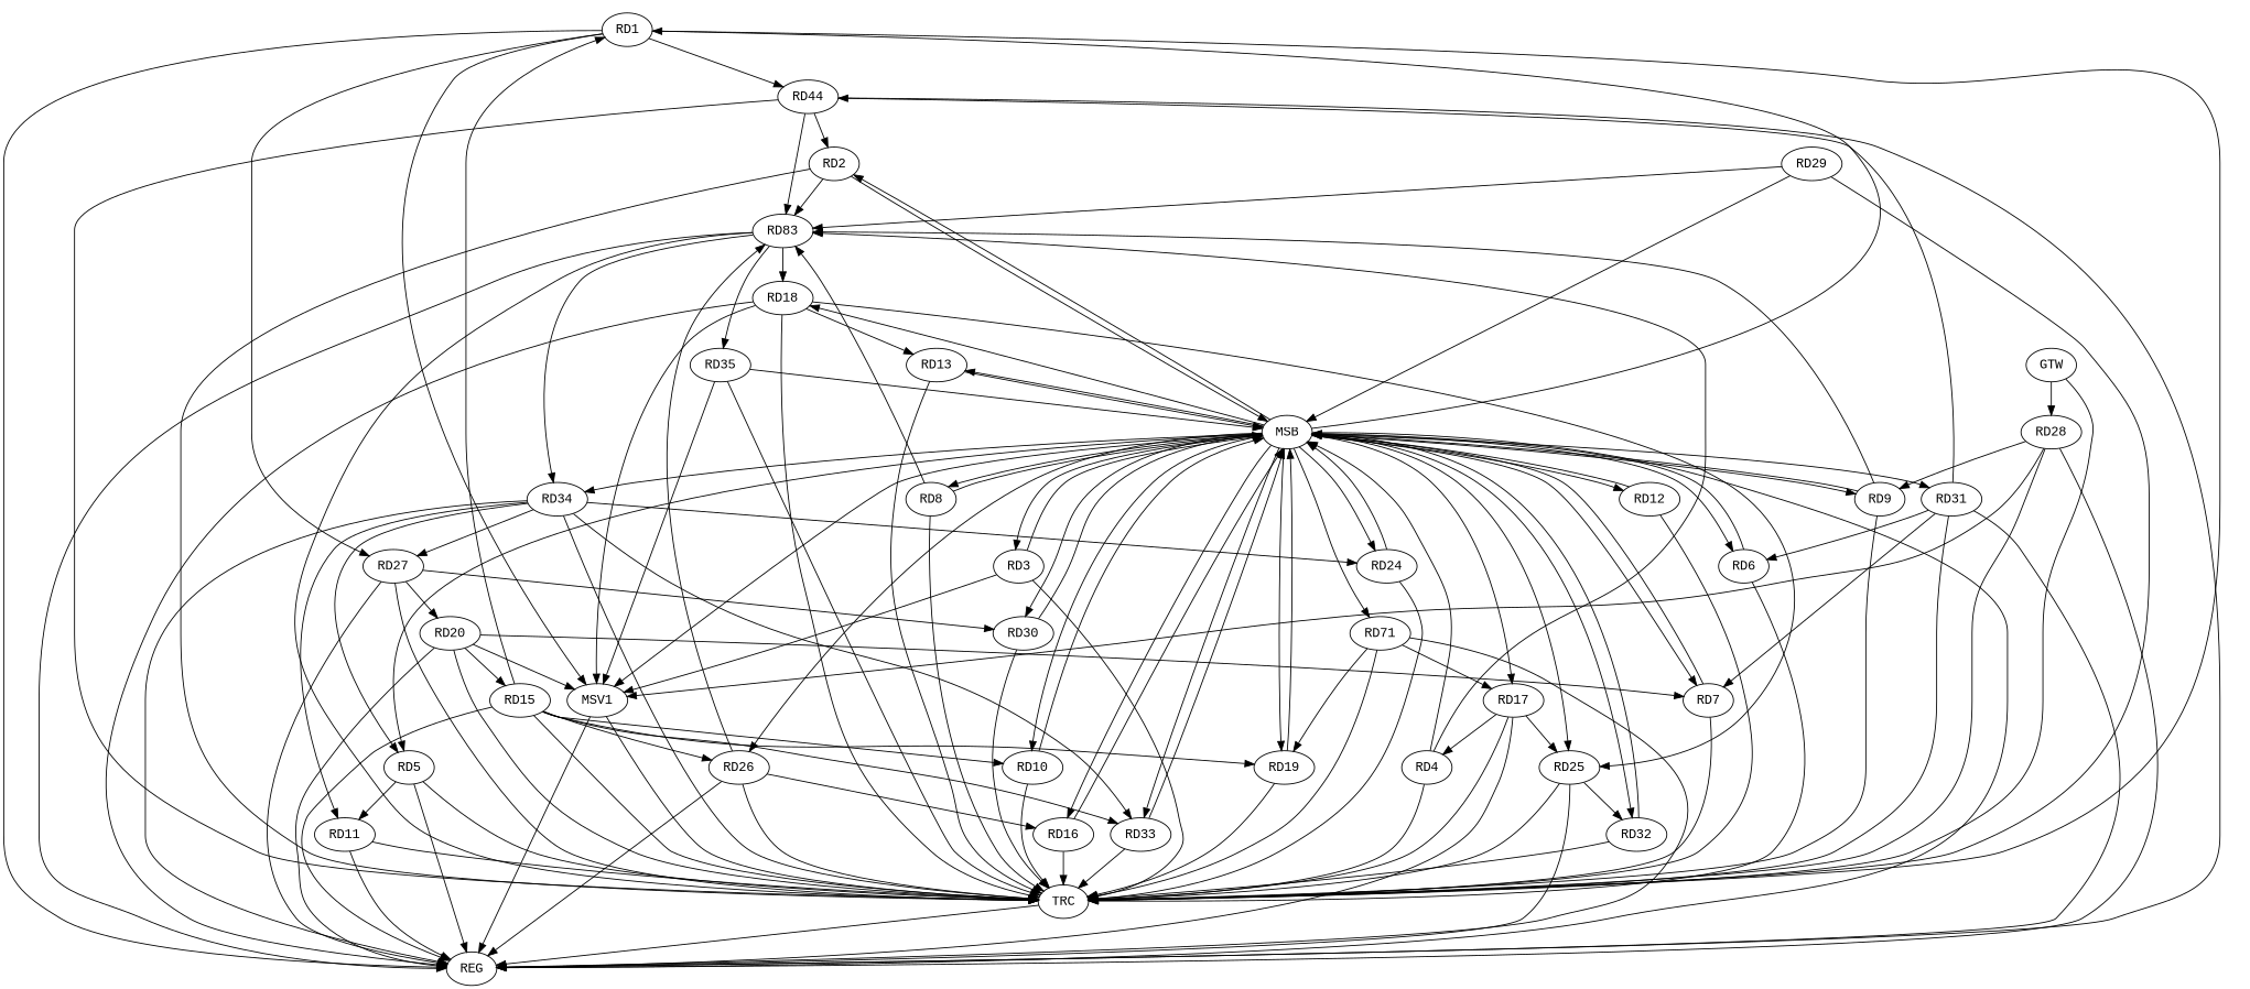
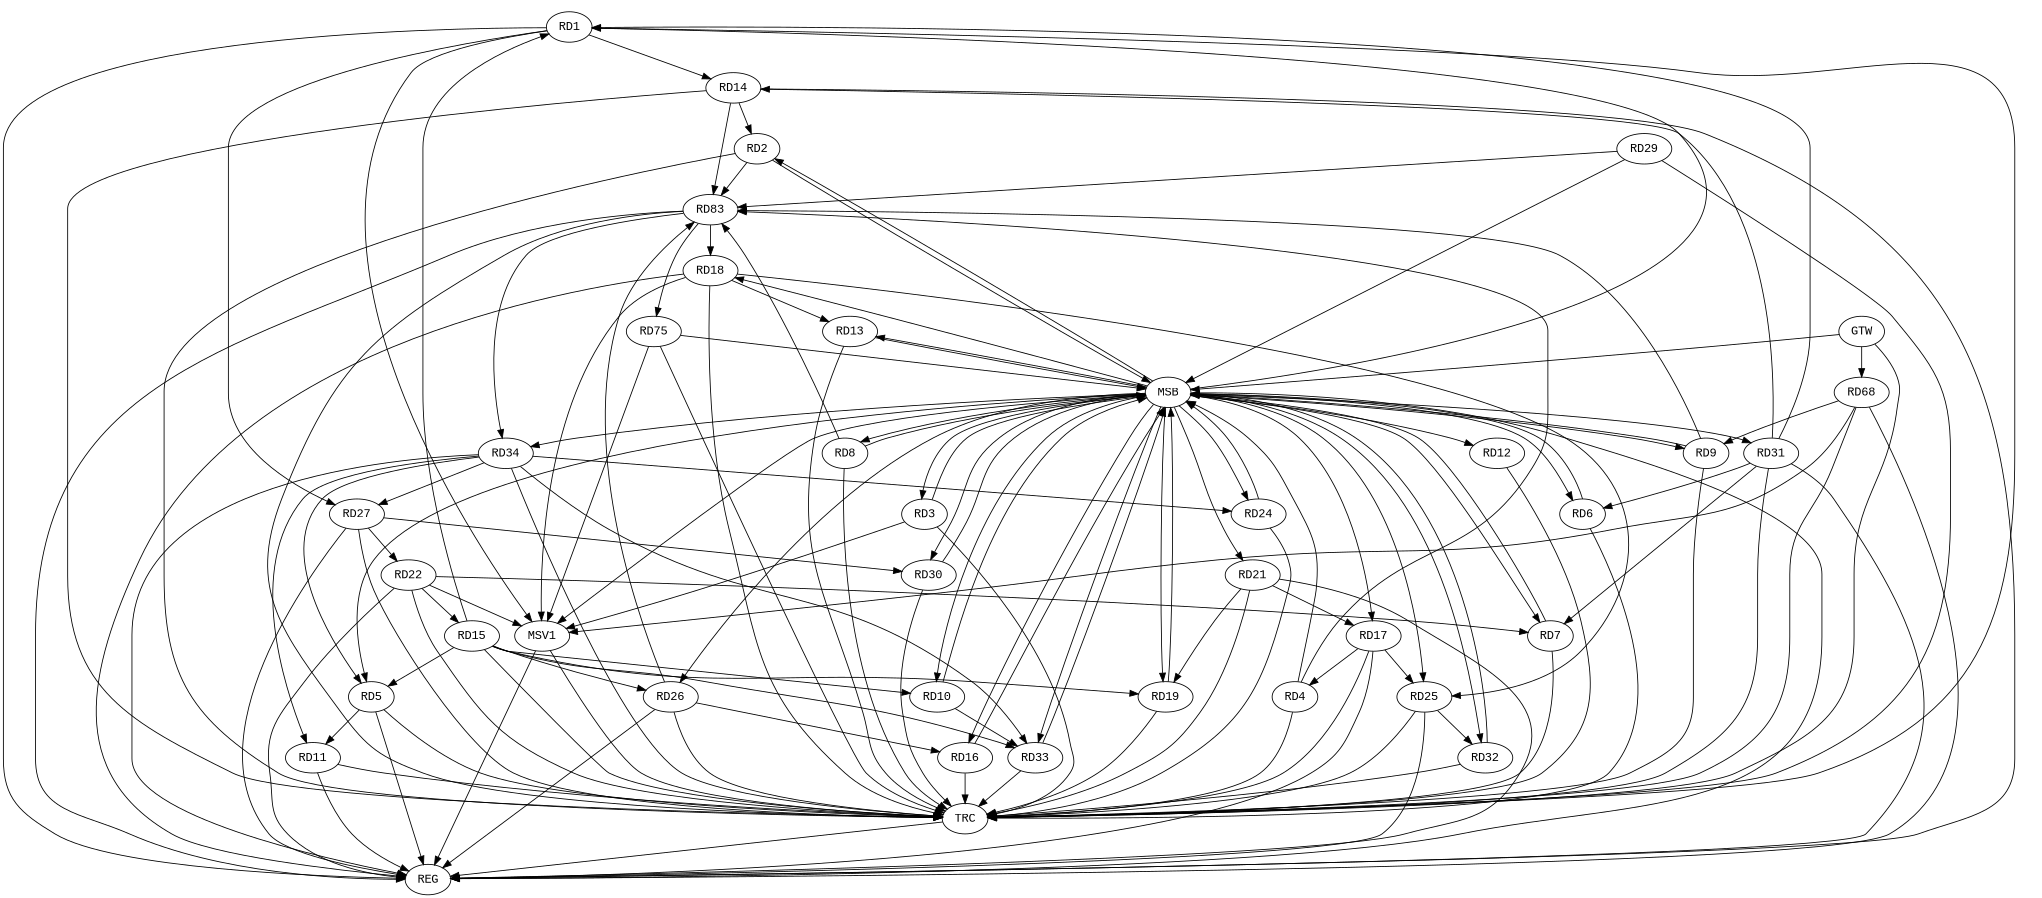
  strict digraph {
    fontname="Liberation Mono"
    node [fontname="Liberation Mono"]
    edge [fontname="Liberation Mono"]
    n1 [label=RD1]
-   n2 [label=RD44]
+   n2 [label=RD14]
    n3 [label=RD27]
    n4 [label=REG]
    n5 [label=TRC]
    n6 [label=MSV1]
    n7 [label=RD2]
    n8 [label=RD83]
-   n9 [label=RD20]
+   n9 [label=RD22]
    n10 [label=RD30]
    n11 [label=MSB]
    n12 [label=RD18]
    n13 [label=RD34]
-   n14 [label=RD35]
+   n14 [label=RD75]
    n15 [label=RD3]
    n16 [label=RD5]
    n17 [label=RD6]
    n18 [label=RD7]
    n19 [label=RD8]
    n20 [label=RD9]
    n21 [label=RD10]
    n22 [label=RD12]
    n23 [label=RD13]
    n24 [label=RD19]
    n25 [label=RD26]
    n26 [label=RD33]
    n27 [label=RD16]
    n28 [label=RD17]
    n29 [label=RD25]
-   n30 [label=RD71]
+   n30 [label=RD21]
    n31 [label=RD24]
    n32 [label=RD32]
    n33 [label=RD31]
    n34 [label=RD4]
    n35 [label=RD11]
    n36 [label=RD15]
-   n37 [label=RD28]
+   n37 [label=RD68]
    n38 [label=RD29]
    n39 [label=GTW]
    n1 -> n2
    n1 -> n3
    n1 -> n4
    n1 -> n5
    n1 -> n6
    n2 -> n4
    n2 -> n5
    n2 -> n7
    n2 -> n8
    n3 -> n4
    n3 -> n5
    n3 -> n9
    n3 -> n10
    n5 -> n4
    n6 -> n4
    n6 -> n5
    n7 -> n5
    n7 -> n8
    n7 -> n11
    n8 -> n4
    n8 -> n5
    n8 -> n12
    n8 -> n13
    n8 -> n14
    n9 -> n4
    n9 -> n5
    n9 -> n6
    n9 -> n18
    n9 -> n36
    n10 -> n5
    n10 -> n11
    n11 -> n1
    n11 -> n4
    n11 -> n6
    n11 -> n7
    n11 -> n10
    n11 -> n12
    n11 -> n13
    n11 -> n15
    n11 -> n16
    n11 -> n17
    n11 -> n18
    n11 -> n19
    n11 -> n20
    n11 -> n21
    n11 -> n22
    n11 -> n23
    n11 -> n24
    n11 -> n25
    n11 -> n26
    n11 -> n27
    n11 -> n28
    n11 -> n29
    n11 -> n30
    n11 -> n31
    n11 -> n32
    n11 -> n33
    n12 -> n4
    n12 -> n5
    n12 -> n6
    n12 -> n23
    n12 -> n29
    n13 -> n3
    n13 -> n4
    n13 -> n5
    n13 -> n16
    n13 -> n26
    n13 -> n31
    n13 -> n35
    n14 -> n5
    n14 -> n6
    n14 -> n11
    n15 -> n5
    n15 -> n6
    n15 -> n11
    n16 -> n4
    n16 -> n5
    n16 -> n35
    n17 -> n5
    n17 -> n11
    n18 -> n5
    n18 -> n11
    n19 -> n5
    n19 -> n8
    n19 -> n11
    n20 -> n5
    n20 -> n8
    n20 -> n11
-   n21 -> n5
+   n21 -> n26
    n21 -> n11
    n22 -> n5
-   n22 -> n11
+   n39 -> n11
    n23 -> n5
    n23 -> n11
    n24 -> n5
    n24 -> n11
    n25 -> n4
    n25 -> n5
    n25 -> n8
    n25 -> n27
    n26 -> n5
    n26 -> n11
    n27 -> n5
    n27 -> n11
    n28 -> n4
    n28 -> n5
    n28 -> n29
    n28 -> n34
    n29 -> n4
    n29 -> n5
    n29 -> n32
    n30 -> n4
    n30 -> n5
    n30 -> n24
    n30 -> n28
    n31 -> n5
    n31 -> n11
    n32 -> n5
    n32 -> n11
+   n33 -> n1
    n33 -> n2
    n33 -> n4
    n33 -> n5
    n33 -> n17
    n33 -> n18
    n34 -> n5
    n34 -> n8
    n34 -> n11
    n35 -> n4
    n35 -> n5
    n36 -> n1
-   n36 -> n4
+   n36 -> n16
    n36 -> n5
    n36 -> n21
    n36 -> n24
    n36 -> n25
    n36 -> n26
    n37 -> n4
    n37 -> n5
    n37 -> n6
    n37 -> n20
    n38 -> n5
    n38 -> n8
    n38 -> n11
    n39 -> n5
    n39 -> n37
  }
